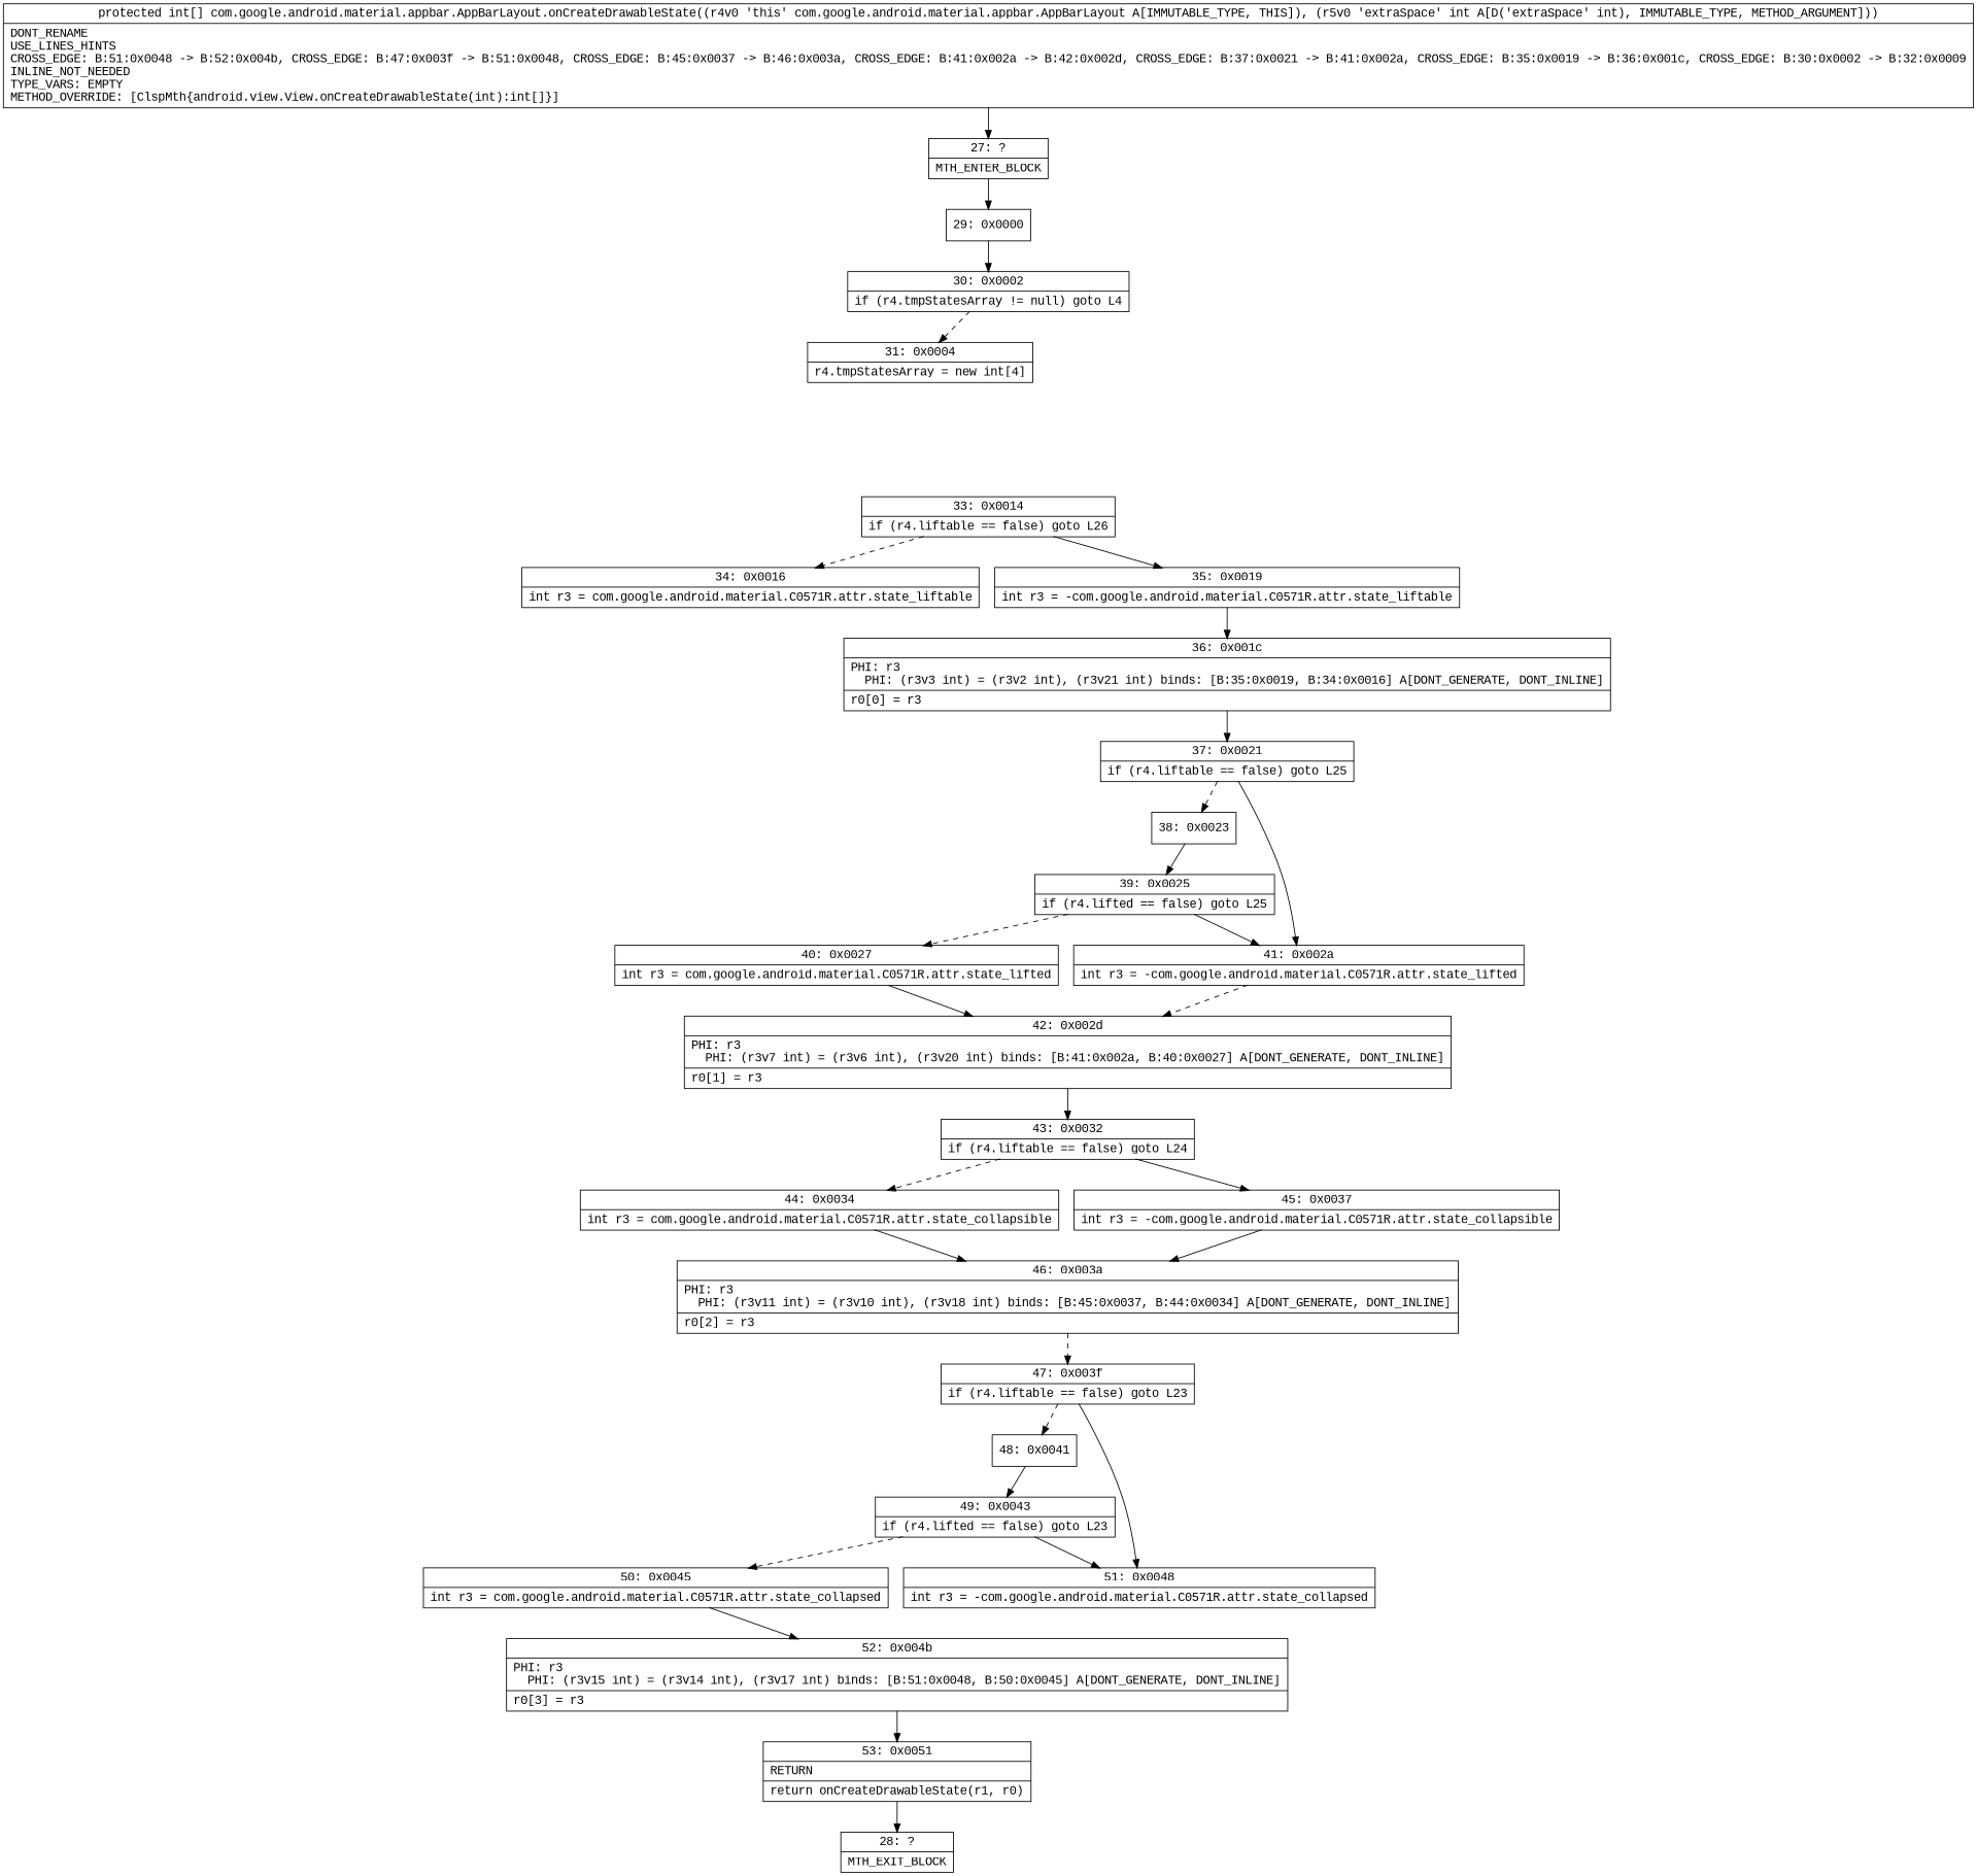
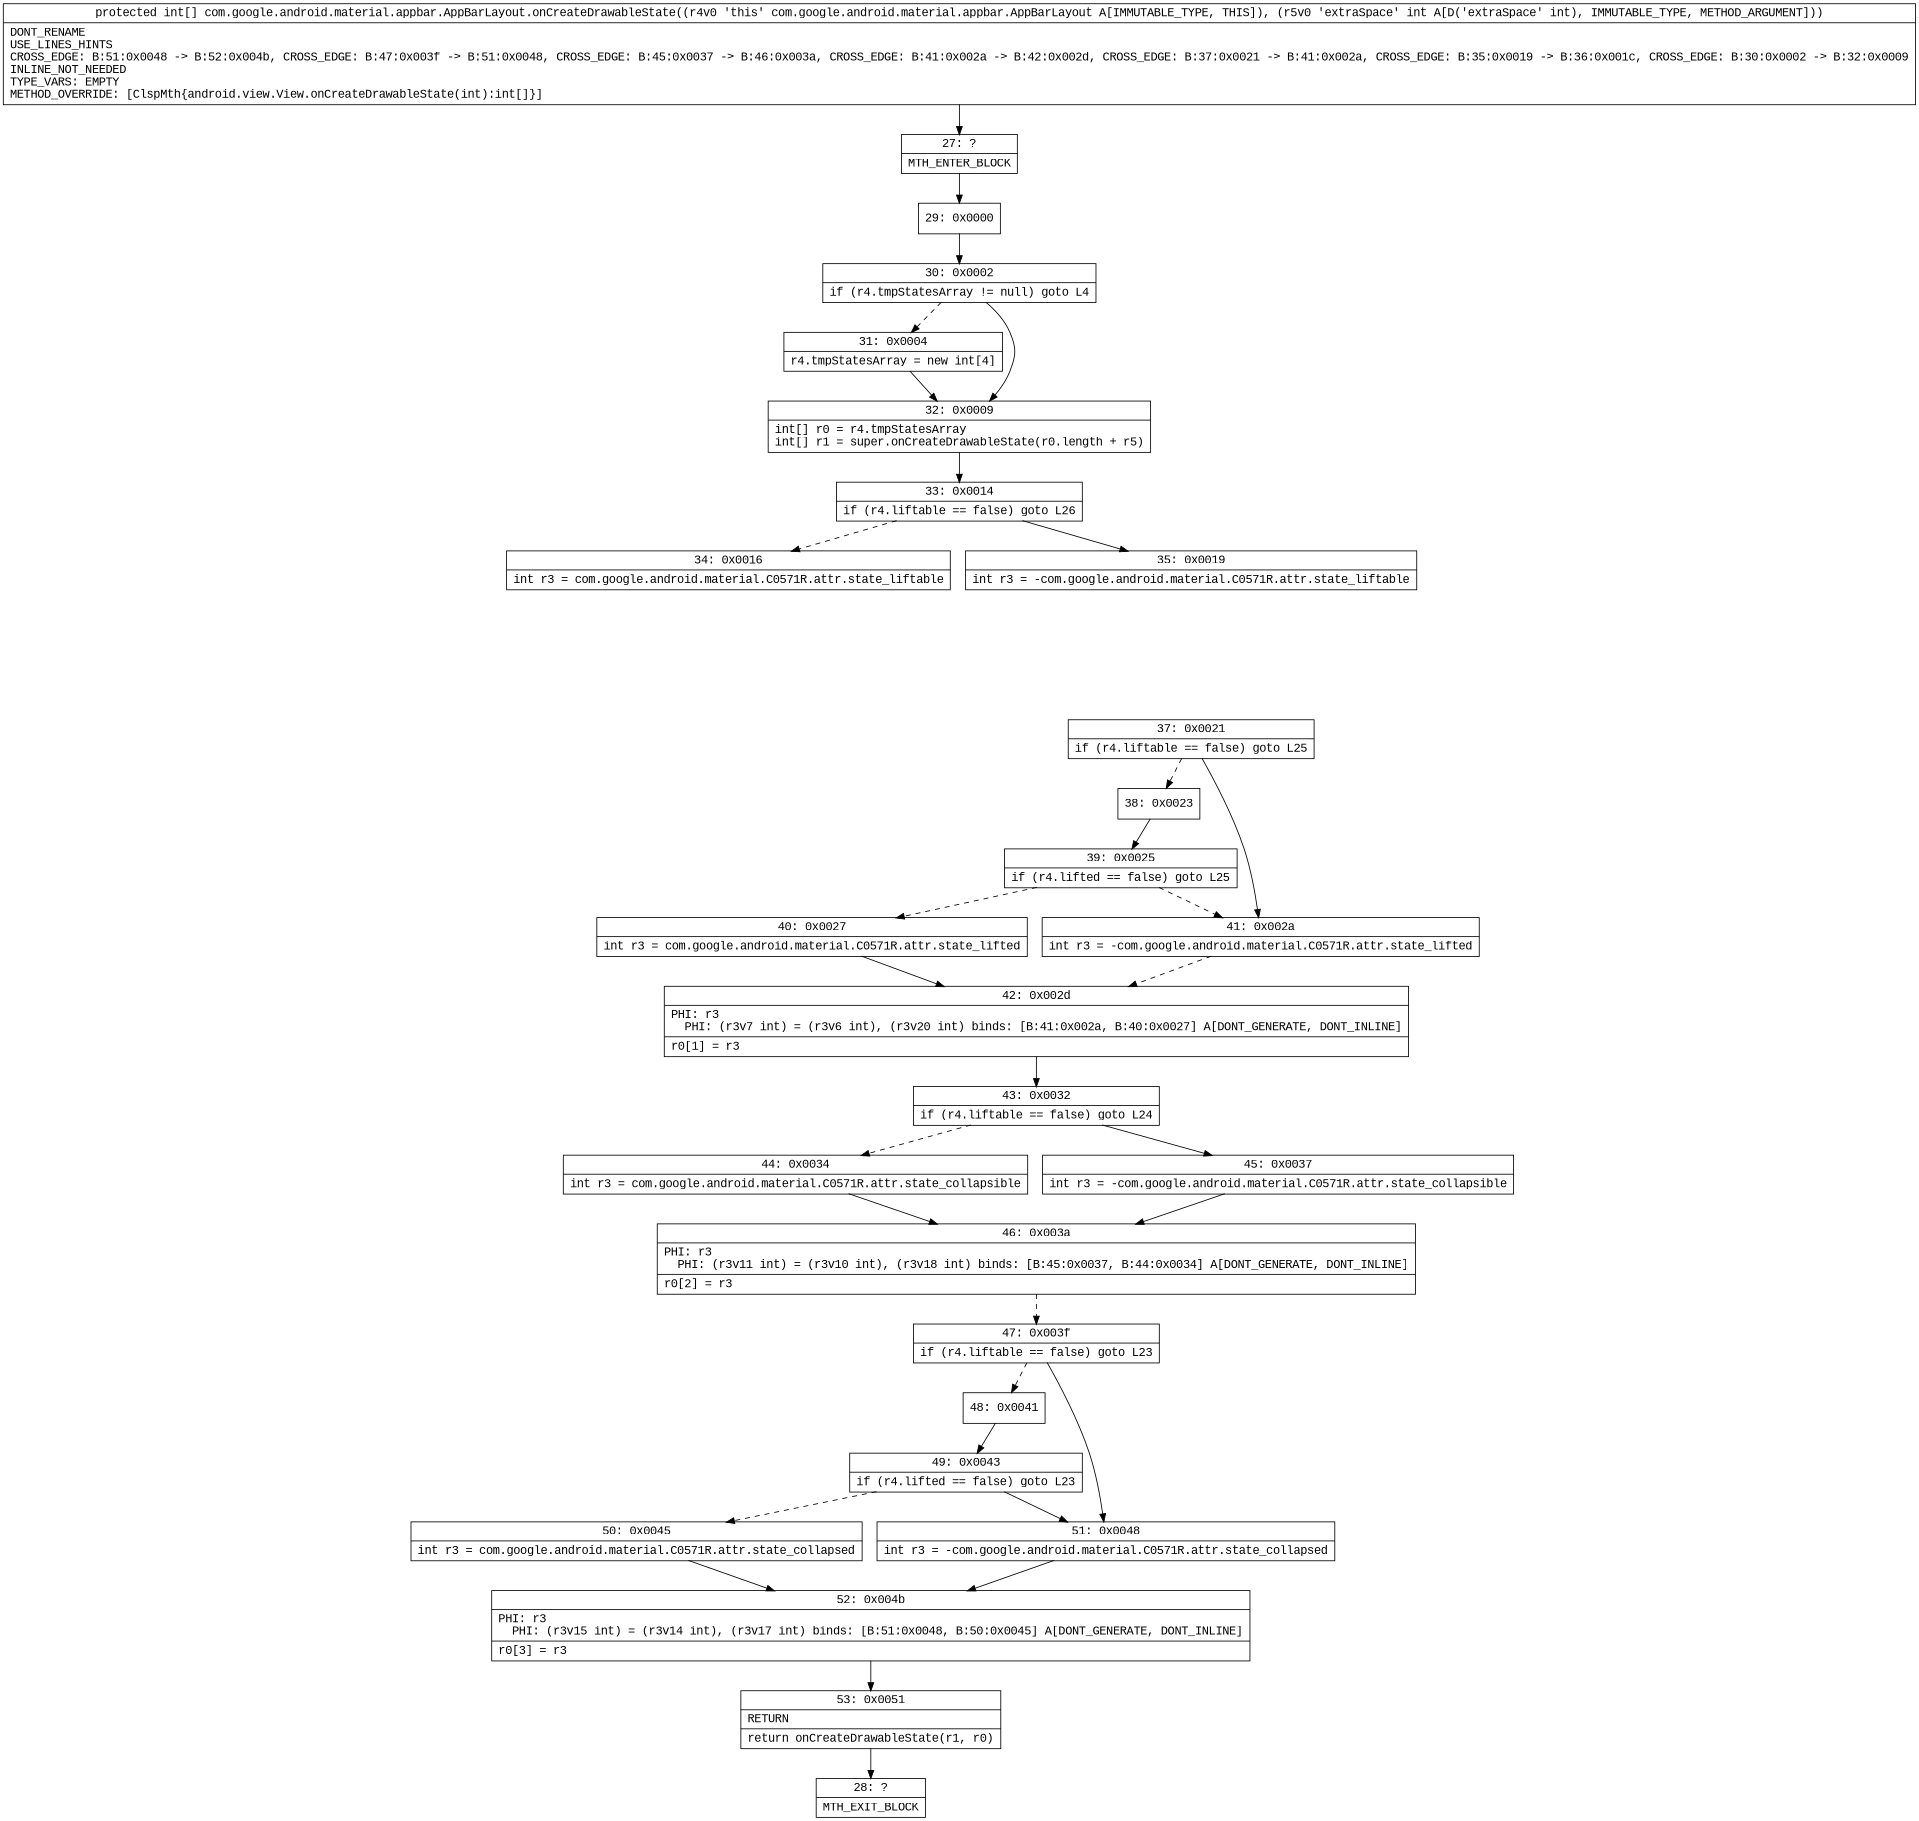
  digraph {
    fontname="Liberation Mono"
    node [fontname="Liberation Mono" shape=record]
    edge [fontname="Liberation Mono"]
    n1 [label="{27\:\ ?|MTH_ENTER_BLOCK\l}"]
    n2 [label="{29\:\ 0x0000}"]
    n3 [label="{30\:\ 0x0002|if (r4.tmpStatesArray != null) goto L4\l}"]
    n4 [label="{31\:\ 0x0004|r4.tmpStatesArray = new int[4]\l}"]
+   n5 [label="{32\:\ 0x0009|int[] r0 = r4.tmpStatesArray\lint[] r1 = super.onCreateDrawableState(r0.length + r5)\l}"]
    n6 [label="{33\:\ 0x0014|if (r4.liftable == false) goto L26\l}"]
    n7 [label="{34\:\ 0x0016|int r3 = com.google.android.material.C0571R.attr.state_liftable\l}"]
    n8 [label="{35\:\ 0x0019|int r3 = \-com.google.android.material.C0571R.attr.state_liftable\l}"]
-   n9 [label="{36\:\ 0x001c|PHI: r3 \l  PHI: (r3v3 int) = (r3v2 int), (r3v21 int) binds: [B:35:0x0019, B:34:0x0016] A[DONT_GENERATE, DONT_INLINE]\l|r0[0] = r3\l}"]
    n10 [label="{37\:\ 0x0021|if (r4.liftable == false) goto L25\l}"]
    n11 [label="{38\:\ 0x0023}"]
    n12 [label="{41\:\ 0x002a|int r3 = \-com.google.android.material.C0571R.attr.state_lifted\l}"]
    n13 [label="{39\:\ 0x0025|if (r4.lifted == false) goto L25\l}"]
    n14 [label="{42\:\ 0x002d|PHI: r3 \l  PHI: (r3v7 int) = (r3v6 int), (r3v20 int) binds: [B:41:0x002a, B:40:0x0027] A[DONT_GENERATE, DONT_INLINE]\l|r0[1] = r3\l}"]
    n15 [label="{40\:\ 0x0027|int r3 = com.google.android.material.C0571R.attr.state_lifted\l}"]
    n16 [label="{43\:\ 0x0032|if (r4.liftable == false) goto L24\l}"]
    n17 [label="{44\:\ 0x0034|int r3 = com.google.android.material.C0571R.attr.state_collapsible\l}"]
    n18 [label="{45\:\ 0x0037|int r3 = \-com.google.android.material.C0571R.attr.state_collapsible\l}"]
    n19 [label="{46\:\ 0x003a|PHI: r3 \l  PHI: (r3v11 int) = (r3v10 int), (r3v18 int) binds: [B:45:0x0037, B:44:0x0034] A[DONT_GENERATE, DONT_INLINE]\l|r0[2] = r3\l}"]
    n20 [label="{47\:\ 0x003f|if (r4.liftable == false) goto L23\l}"]
    n21 [label="{48\:\ 0x0041}"]
    n22 [label="{51\:\ 0x0048|int r3 = \-com.google.android.material.C0571R.attr.state_collapsed\l}"]
    n23 [label="{49\:\ 0x0043|if (r4.lifted == false) goto L23\l}"]
    n24 [label="{52\:\ 0x004b|PHI: r3 \l  PHI: (r3v15 int) = (r3v14 int), (r3v17 int) binds: [B:51:0x0048, B:50:0x0045] A[DONT_GENERATE, DONT_INLINE]\l|r0[3] = r3\l}"]
    n25 [label="{50\:\ 0x0045|int r3 = com.google.android.material.C0571R.attr.state_collapsed\l}"]
    n26 [label="{53\:\ 0x0051|RETURN\l|return onCreateDrawableState(r1, r0)\l}"]
    n27 [label="{28\:\ ?|MTH_EXIT_BLOCK\l}"]
    n28 [label="{protected int[] com.google.android.material.appbar.AppBarLayout.onCreateDrawableState((r4v0 'this' com.google.android.material.appbar.AppBarLayout A[IMMUTABLE_TYPE, THIS]), (r5v0 'extraSpace' int A[D('extraSpace' int), IMMUTABLE_TYPE, METHOD_ARGUMENT]))  | DONT_RENAME\lUSE_LINES_HINTS\lCROSS_EDGE: B:51:0x0048 \-\> B:52:0x004b, CROSS_EDGE: B:47:0x003f \-\> B:51:0x0048, CROSS_EDGE: B:45:0x0037 \-\> B:46:0x003a, CROSS_EDGE: B:41:0x002a \-\> B:42:0x002d, CROSS_EDGE: B:37:0x0021 \-\> B:41:0x002a, CROSS_EDGE: B:35:0x0019 \-\> B:36:0x001c, CROSS_EDGE: B:30:0x0002 \-\> B:32:0x0009\lINLINE_NOT_NEEDED\lTYPE_VARS: EMPTY\lMETHOD_OVERRIDE: [ClspMth\{android.view.View.onCreateDrawableState(int):int[]\}]\l}"]
    n1 -> n2
    n2 -> n3
    n3 -> n4 [style=dashed]
+   n3 -> n5
+   n4 -> n5
+   n5 -> n6
    n6 -> n7 [style=dashed]
    n6 -> n8
-   n8 -> n9
-   n9 -> n10
    n10 -> n11 [style=dashed]
    n10 -> n12
    n11 -> n13
    n12 -> n14 [style=dashed]
-   n13 -> n12
+   n13 -> n12 [style=dashed]
    n13 -> n15 [style=dashed]
    n14 -> n16
    n15 -> n14
    n16 -> n17 [style=dashed]
    n16 -> n18
    n17 -> n19
    n18 -> n19
    n19 -> n20 [style=dashed]
    n20 -> n21 [style=dashed]
    n20 -> n22
    n21 -> n23
+   n22 -> n24
    n23 -> n22
    n23 -> n25 [style=dashed]
    n24 -> n26
    n25 -> n24
    n26 -> n27
    n28 -> n1
  }
